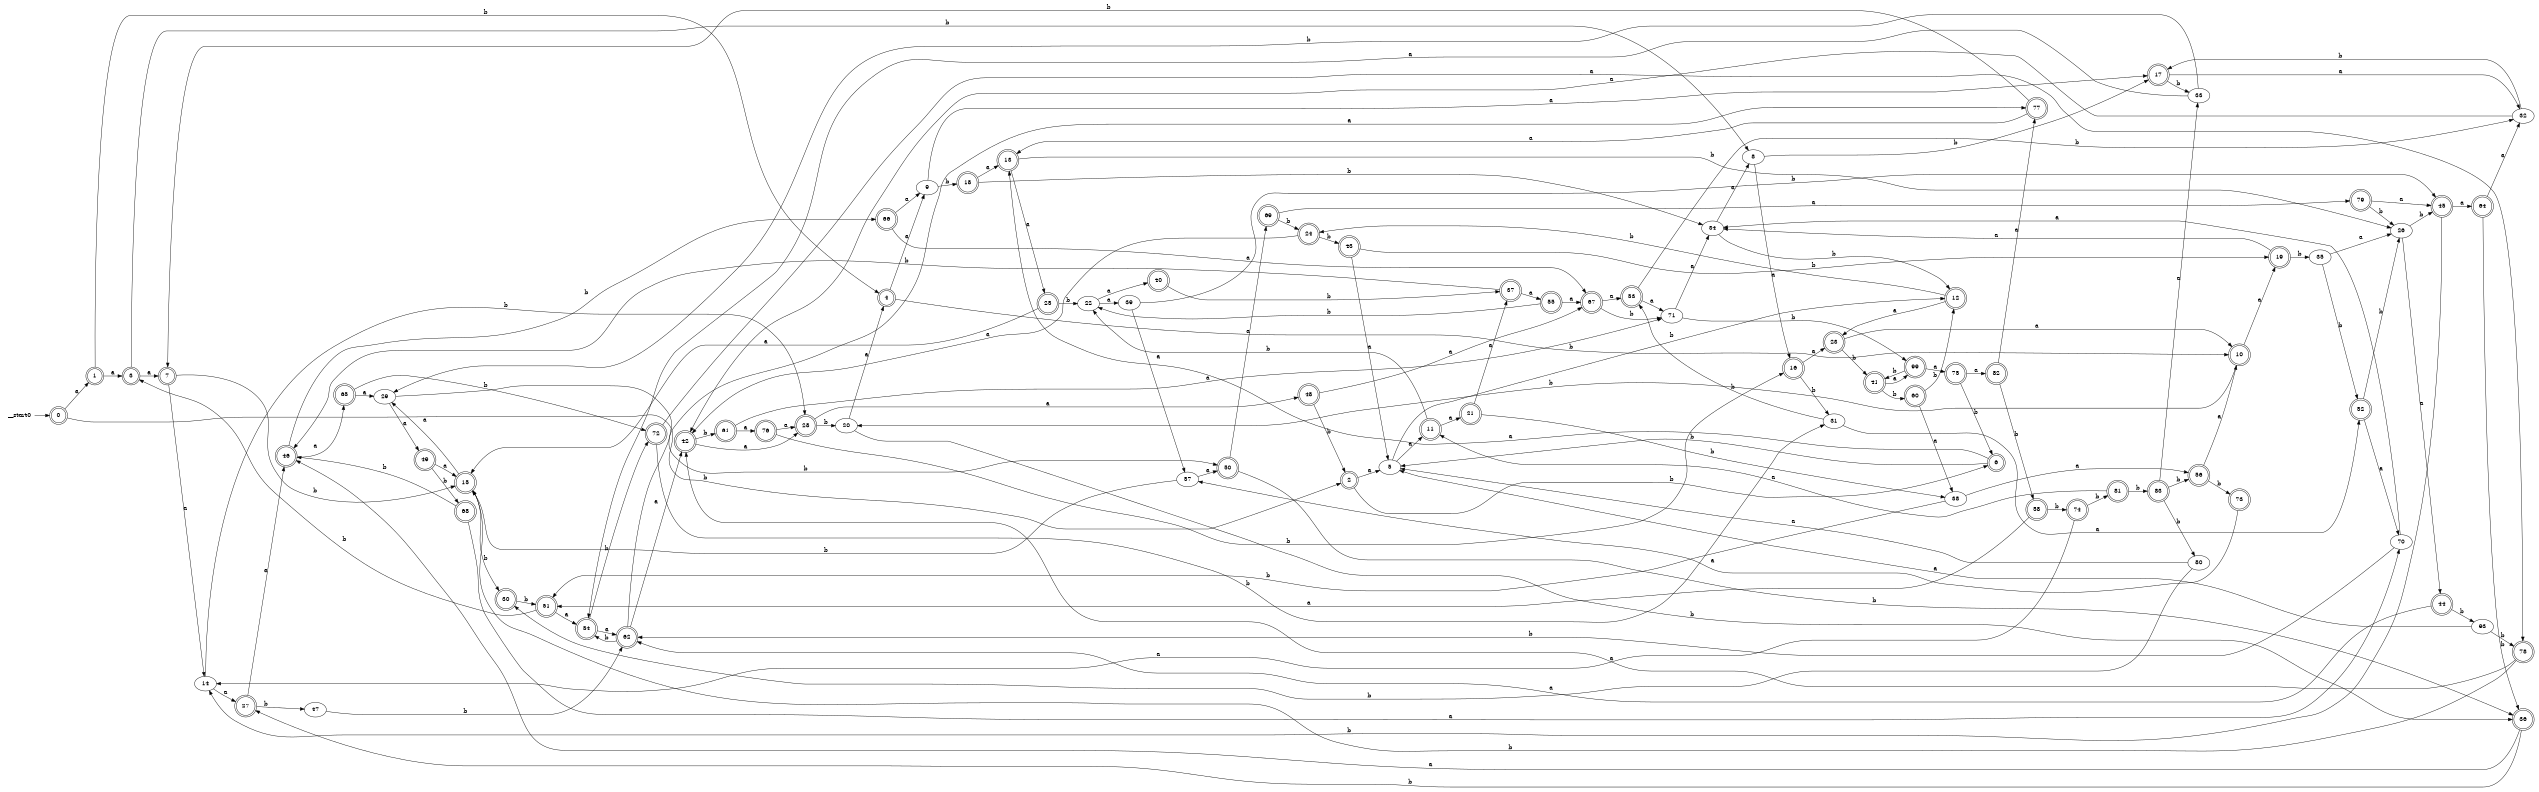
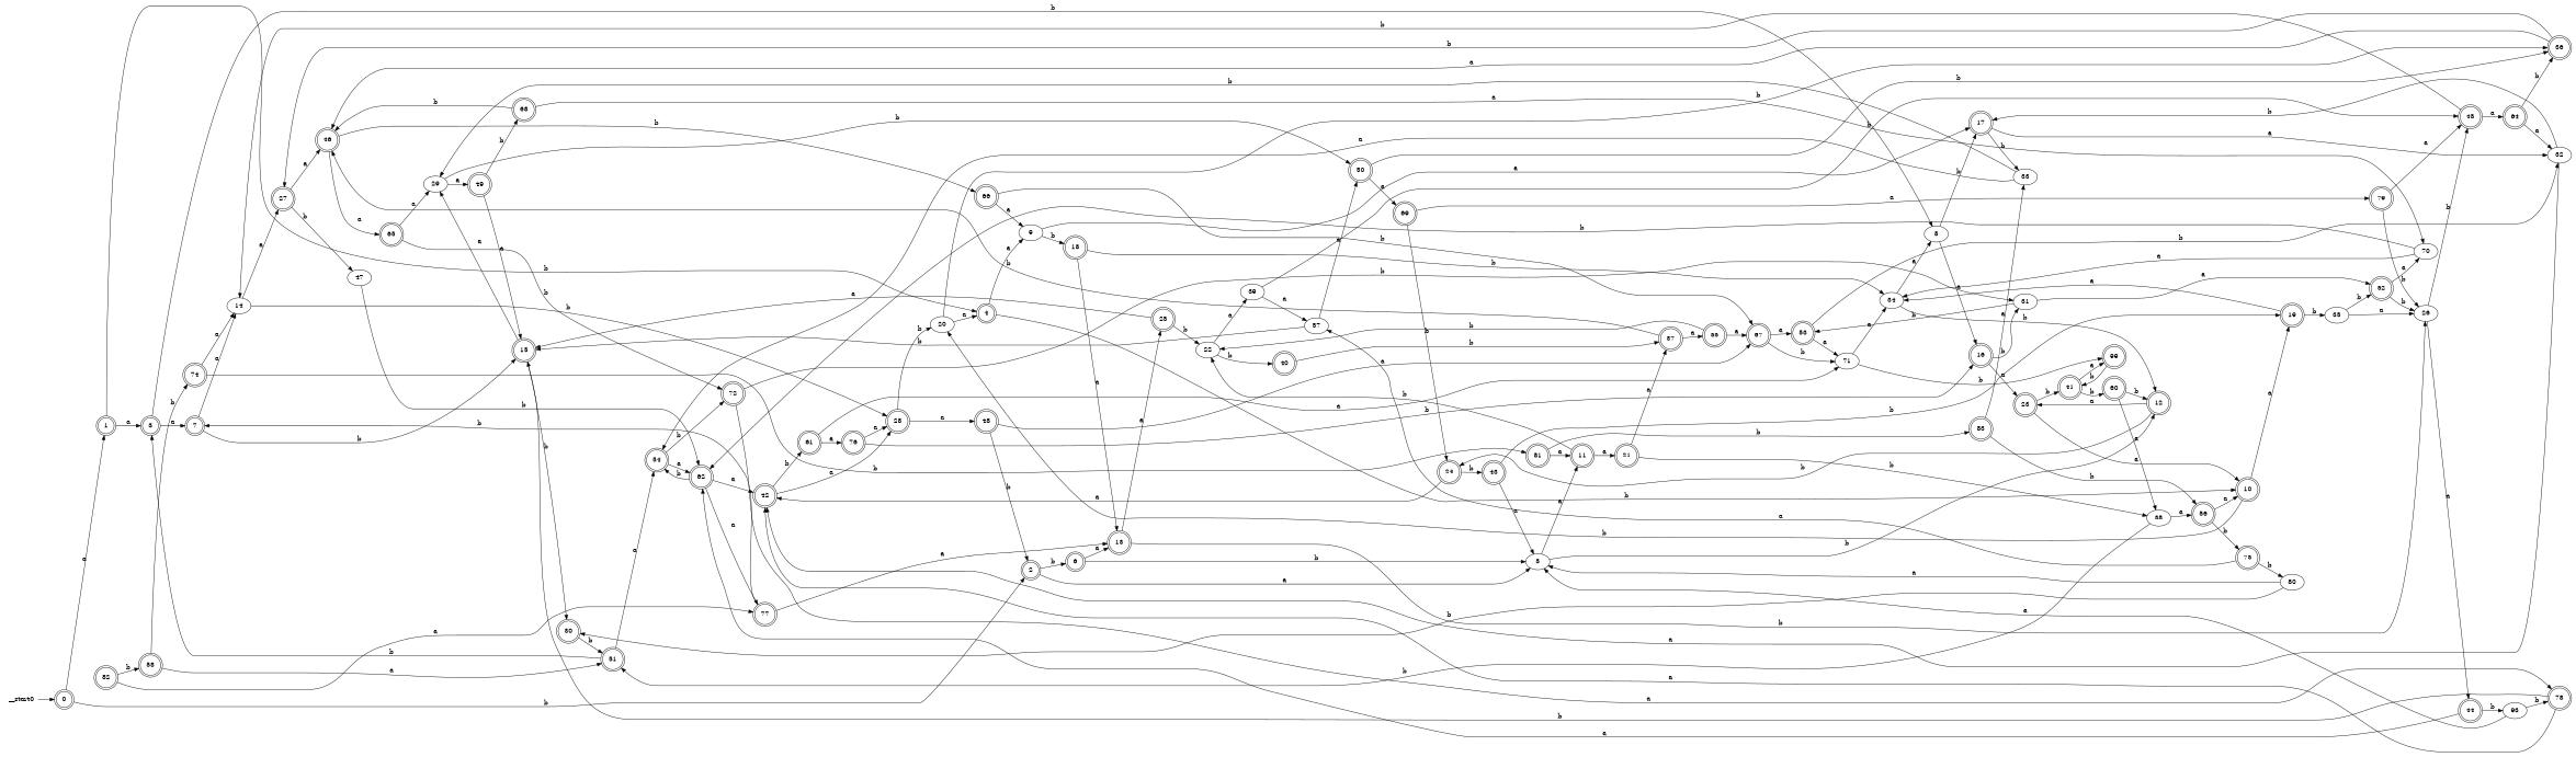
  digraph {
    rankdir=LR
    node [shape=doublecircle]
    __start0 [shape=none]
    0
    1
    2
    3
    4
    5 [shape=""]
    6
    7
    8 [shape=""]
    9 [shape=""]
    10
    11
    12
    13
    14 [shape=""]
    15
    16
    17
    18
    19
    20 [shape=""]
    21
    22 [shape=""]
    23
    24
    25
    26 [shape=""]
    27
    28
    29 [shape=""]
    30
    31 [shape=ellipse]
    32 [shape=""]
    33 [shape=""]
    34 [shape=""]
    35 [shape=""]
    36
    37
    38 [shape=""]
    39 [shape=""]
    40
    41
    42
    43
    44
    45
    46
    47 [shape=""]
    48
    49
    50
    51
    52
    53
    54
    55
    56
    57 [shape=""]
    n60 [label=99]
    60
    61
    62
    n64 [label=93 shape=""]
    64
    65
    66
    67
    68
    69
    70 [shape=""]
    71 [shape=""]
    72
    73
    58
    74
-   75
    76
    77
    78
    79
    80 [shape=""]
    81
    82
    83
    __start0 -> 0
    0 -> 1 [label=a]
    0 -> 2 [label=b]
    1 -> 3 [label=a]
    1 -> 4 [label=b]
    2 -> 5 [label=a]
    2 -> 6 [label=b]
    3 -> 7 [label=a]
    3 -> 8 [label=b]
    4 -> 9 [label=a]
    4 -> 10 [label=b]
    5 -> 11 [label=a]
    5 -> 12 [label=b]
    6 -> 5 [label=b]
    6 -> 13 [label=a]
    7 -> 14 [label=a]
    7 -> 15 [label=b]
    8 -> 16 [label=a]
    8 -> 17 [label=b]
    9 -> 17 [label=a]
    9 -> 18 [label=b]
    10 -> 19 [label=a]
    10 -> 20 [label=b]
    11 -> 21 [label=a]
    11 -> 22 [label=b]
    12 -> 23 [label=a]
    12 -> 24 [label=b]
    13 -> 25 [label=a]
    13 -> 26 [label=b]
    14 -> 27 [label=a]
    14 -> 28 [label=b]
    15 -> 29 [label=a]
    15 -> 30 [label=b]
    16 -> 23 [label=a]
    16 -> 31 [label=b]
    17 -> 32 [label=a]
    17 -> 33 [label=b]
    18 -> 13 [label=a]
    18 -> 34 [label=b]
    19 -> 34 [label=a]
    19 -> 35 [label=b]
    20 -> 4 [label=a]
    20 -> 36 [label=b]
    21 -> 37 [label=a]
    21 -> 38 [label=b]
    22 -> 39 [label=a]
-   22 -> 40 [label=a]
+   22 -> 40 [label=b]
    23 -> 10 [label=a]
    23 -> 41 [label=b]
    24 -> 42 [label=a]
    24 -> 43 [label=b]
    25 -> 15 [label=a]
    25 -> 22 [label=b]
    26 -> 44 [label=a]
    26 -> 45 [label=b]
    27 -> 46 [label=a]
    27 -> 47 [label=b]
    28 -> 20 [label=b]
    28 -> 48 [label=a]
    29 -> 49 [label=a]
    29 -> 50 [label=b]
    30 -> 51 [label=b]
    31 -> 52 [label=a]
    31 -> 53 [label=b]
    32 -> 17 [label=b]
    32 -> 42 [label=a]
    33 -> 29 [label=b]
    33 -> 54 [label=a]
    34 -> 8 [label=a]
    34 -> 12 [label=b]
    35 -> 26 [label=a]
    35 -> 52 [label=b]
    36 -> 27 [label=b]
    36 -> 46 [label=a]
    37 -> 46 [label=b]
    37 -> 55 [label=a]
    38 -> 51 [label=b]
    38 -> 56 [label=a]
    39 -> 45 [label=b]
    39 -> 57 [label=a]
    40 -> 37 [label=b]
    41 -> n60 [label=a]
    41 -> 60 [label=b]
    42 -> 28 [label=a]
    42 -> 61 [label=b]
    43 -> 5 [label=a]
    43 -> 19 [label=b]
    44 -> 62 [label=a]
    44 -> n64 [label=b]
    45 -> 14 [label=b]
    45 -> 64 [label=a]
    46 -> 65 [label=a]
    46 -> 66 [label=b]
    47 -> 62 [label=b]
    48 -> 2 [label=b]
    48 -> 67 [label=a]
    49 -> 15 [label=a]
    49 -> 68 [label=b]
    50 -> 36 [label=b]
    50 -> 69 [label=a]
    51 -> 3 [label=b]
    51 -> 54 [label=a]
    52 -> 26 [label=b]
    52 -> 70 [label=a]
    53 -> 32 [label=b]
    53 -> 71 [label=a]
    54 -> 62 [label=a]
    54 -> 72 [label=b]
    55 -> 22 [label=b]
    55 -> 67 [label=a]
    56 -> 10 [label=a]
    56 -> 73 [label=b]
    57 -> 15 [label=b]
    57 -> 50 [label=a]
    n60 -> 41 [label=b]
-   n60 -> 75 [label=a]
    60 -> 12 [label=b]
    60 -> 38 [label=a]
    61 -> 71 [label=a]
    61 -> 76 [label=a]
    62 -> 42 [label=a]
    62 -> 54 [label=b]
    62 -> 77 [label=a]
    n64 -> 5 [label=a]
    n64 -> 78 [label=b]
    64 -> 32 [label=a]
    64 -> 36 [label=b]
    65 -> 29 [label=a]
    65 -> 72 [label=b]
    66 -> 9 [label=a]
-   66 -> 67 [label=a]
+   66 -> 67 [label=b]
    67 -> 53 [label=a]
    67 -> 71 [label=b]
    68 -> 46 [label=b]
    68 -> 70 [label=a]
    69 -> 24 [label=b]
    69 -> 79 [label=a]
    70 -> 34 [label=a]
    70 -> 62 [label=b]
    71 -> 34 [label=a]
    71 -> n60 [label=b]
    72 -> 31 [label=b]
    72 -> 78 [label=a]
    73 -> 57 [label=a]
-   83 -> 80 [label=b]
+   73 -> 80 [label=b]
    58 -> 51 [label=a]
    58 -> 74 [label=b]
    74 -> 14 [label=a]
    74 -> 81 [label=b]
-   75 -> 6 [label=b]
-   75 -> 82 [label=a]
    76 -> 16 [label=b]
    76 -> 28 [label=a]
    77 -> 7 [label=b]
    77 -> 13 [label=a]
    78 -> 15 [label=b]
    78 -> 42 [label=a]
    79 -> 26 [label=b]
    79 -> 45 [label=a]
    80 -> 5 [label=a]
    80 -> 30 [label=b]
    81 -> 11 [label=a]
    81 -> 83 [label=b]
    82 -> 58 [label=b]
    82 -> 77 [label=a]
    83 -> 33 [label=a]
    83 -> 56 [label=b]
  }
